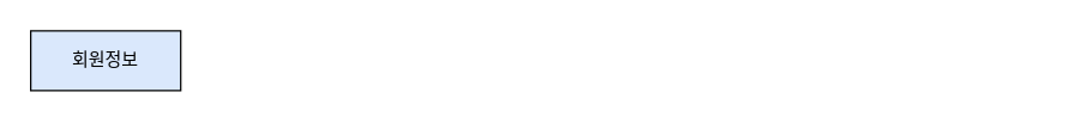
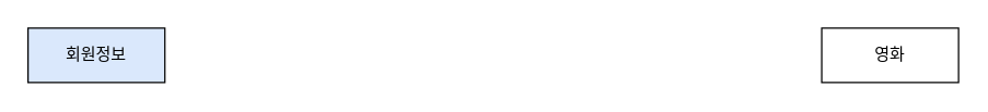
  <mxCell id="0" />
  <mxCell id="1" parent="0" />
  <mxCell id="2" value="회원정보" style="whiteSpace=wrap;html=1;align=center;fillColor=#dae8fc;" vertex="1" parent="1"><mxGeometry x="20" y="20" width="100" height="40" as="geometry" /></mxCell>
+ <mxCell id="3" value="영화" style="whiteSpace=wrap;html=1;align=center;" vertex="1" parent="1"><mxGeometry x="600" y="20" width="100" height="40" as="geometry" /></mxCell>
